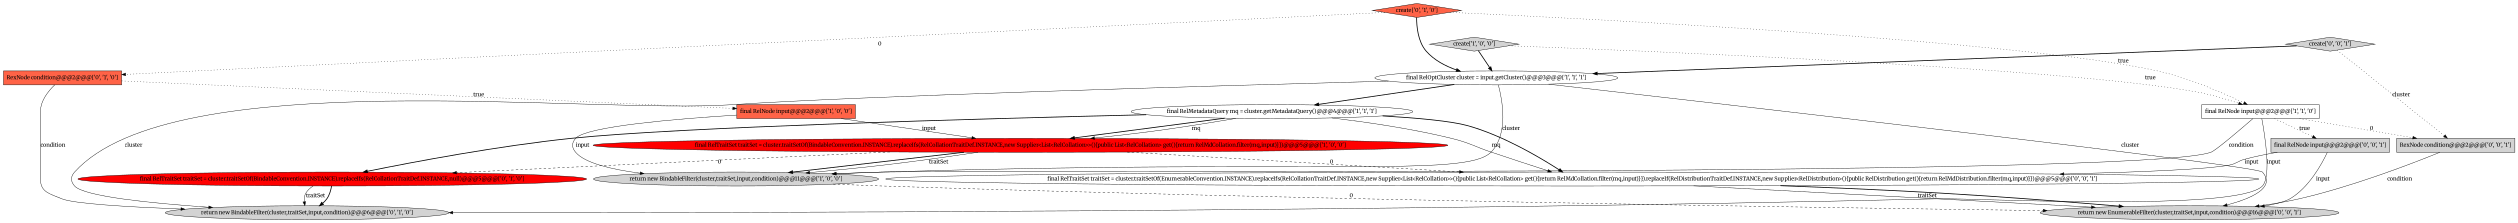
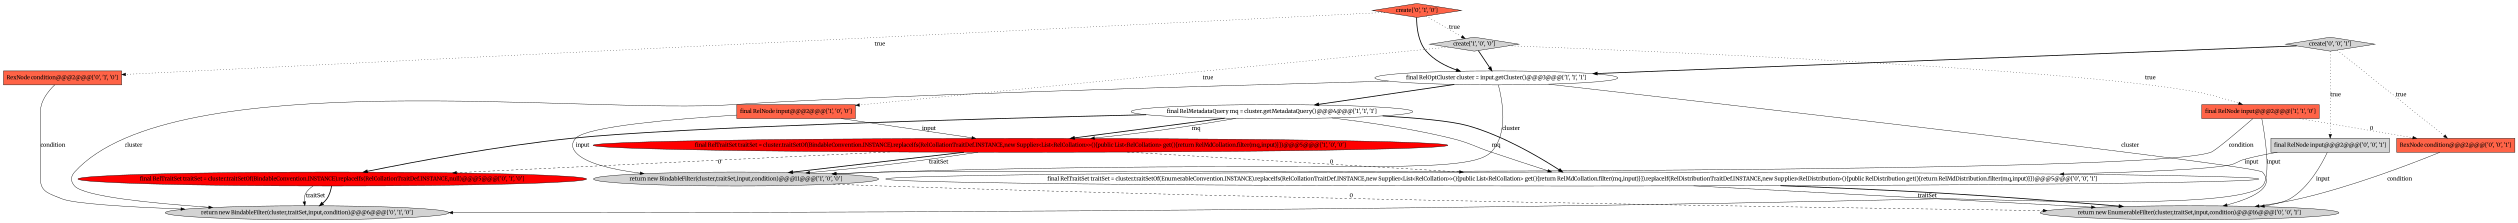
  digraph {
    fontname=Merriweather
    node [fillcolor=lightgray fontname=Merriweather shape=ellipse style=filled]
    edge [fontname=Merriweather style=solid]
    n1 [fillcolor=white label="final RelMetadataQuery mq = cluster.getMetadataQuery()@@@4@@@['1', '1', '1']"]
    n2 [fillcolor=white label="final RelTraitSet traitSet = cluster.traitSetOf(EnumerableConvention.INSTANCE).replaceIfs(RelCollationTraitDef.INSTANCE,new Supplier<List<RelCollation>>(){public List<RelCollation> get(){return RelMdCollation.filter(mq,input)}}).replaceIf(RelDistributionTraitDef.INSTANCE,new Supplier<RelDistribution>(){public RelDistribution get(){return RelMdDistribution.filter(mq,input)}})@@@5@@@['0', '0', '1']"]
    n3 [fillcolor=red label="final RelTraitSet traitSet = cluster.traitSetOf(BindableConvention.INSTANCE).replaceIfs(RelCollationTraitDef.INSTANCE,new Supplier<List<RelCollation>>(){public List<RelCollation> get(){return RelMdCollation.filter(mq,input)}})@@@5@@@['1', '0', '0']"]
    n4 [fillcolor=red label="final RelTraitSet traitSet = cluster.traitSetOf(BindableConvention.INSTANCE).replaceIfs(RelCollationTraitDef.INSTANCE,null)@@@5@@@['0', '1', '0']"]
    n5 [label="return new EnumerableFilter(cluster,traitSet,input,condition)@@@16@@@['0', '0', '1']"]
    n6 [label="return new BindableFilter(cluster,traitSet,input,condition)@@@11@@@['1', '0', '0']"]
    n7 [label="return new BindableFilter(cluster,traitSet,input,condition)@@@6@@@['0', '1', '0']"]
    n8 [fillcolor=tomato label="RexNode condition@@@2@@@['0', '1', '0']" shape=box]
-   n9 [fillcolor=white label="final RelNode input@@@2@@@['1', '1', '0']" shape=box]
-   n10 [label="RexNode condition@@@2@@@['0', '0', '1']" shape=box]
+   n9 [fillcolor=tomato label="final RelNode input@@@2@@@['1', '1', '0']" shape=box]
+   n10 [fillcolor=tomato label="RexNode condition@@@2@@@['0', '0', '1']" shape=box]
    n11 [fillcolor=white label="final RelOptCluster cluster = input.getCluster()@@@3@@@['1', '1', '1']"]
    n12 [fillcolor=tomato label="final RelNode input@@@2@@@['1', '0', '0']" shape=box]
    n13 [fillcolor=tomato label="create['0', '1', '0']" shape=diamond]
    n14 [label="create['1', '0', '0']" shape=diamond]
    n15 [label="create['0', '0', '1']" shape=diamond]
    n16 [label="final RelNode input@@@2@@@['0', '0', '1']" shape=box]
    n1 -> n2 [style=bold]
    n1 -> n2 [label=mq]
    n1 -> n3 [style=bold]
    n1 -> n3 [label=mq]
    n1 -> n4 [style=bold]
    n2 -> n5 [label=traitSet]
    n2 -> n5 [style=bold]
    n3 -> n2 [label=0 style=dashed]
    n3 -> n4 [label=0 style=dashed]
    n3 -> n6 [style=bold]
    n3 -> n6 [label=traitSet]
    n4 -> n7 [style=bold]
    n4 -> n7 [label=traitSet]
    n6 -> n5 [label=0 style=dashed]
    n8 -> n7 [label=condition]
    n9 -> n6 [label=condition]
    n9 -> n7 [label=input]
    n9 -> n10 [label=0 style=dotted]
    n10 -> n5 [label=condition]
    n11 -> n1 [style=bold]
    n11 -> n5 [label=cluster]
    n11 -> n6 [label=cluster]
    n11 -> n7 [label=cluster]
    n12 -> n3 [label=input]
    n12 -> n6 [label=input]
-   n13 -> n8 [label=0 style=dotted]
-   n13 -> n9 [label=true style=dotted]
+   n13 -> n8 [label=true style=dotted]
+   n13 -> n14 [label=true style=dotted]
    n13 -> n11 [style=bold]
    n14 -> n9 [label=true style=dotted]
    n14 -> n11 [style=bold]
-   n8 -> n12 [label=true style=dotted]
-   n15 -> n10 [label=cluster style=dotted]
+   n14 -> n12 [label=true style=dotted]
+   n15 -> n10 [label=true style=dotted]
    n15 -> n11 [style=bold]
-   n9 -> n16 [label=true style=dotted]
+   n15 -> n16 [label=true style=dotted]
    n16 -> n2 [label=input]
    n16 -> n5 [label=input]
  }
